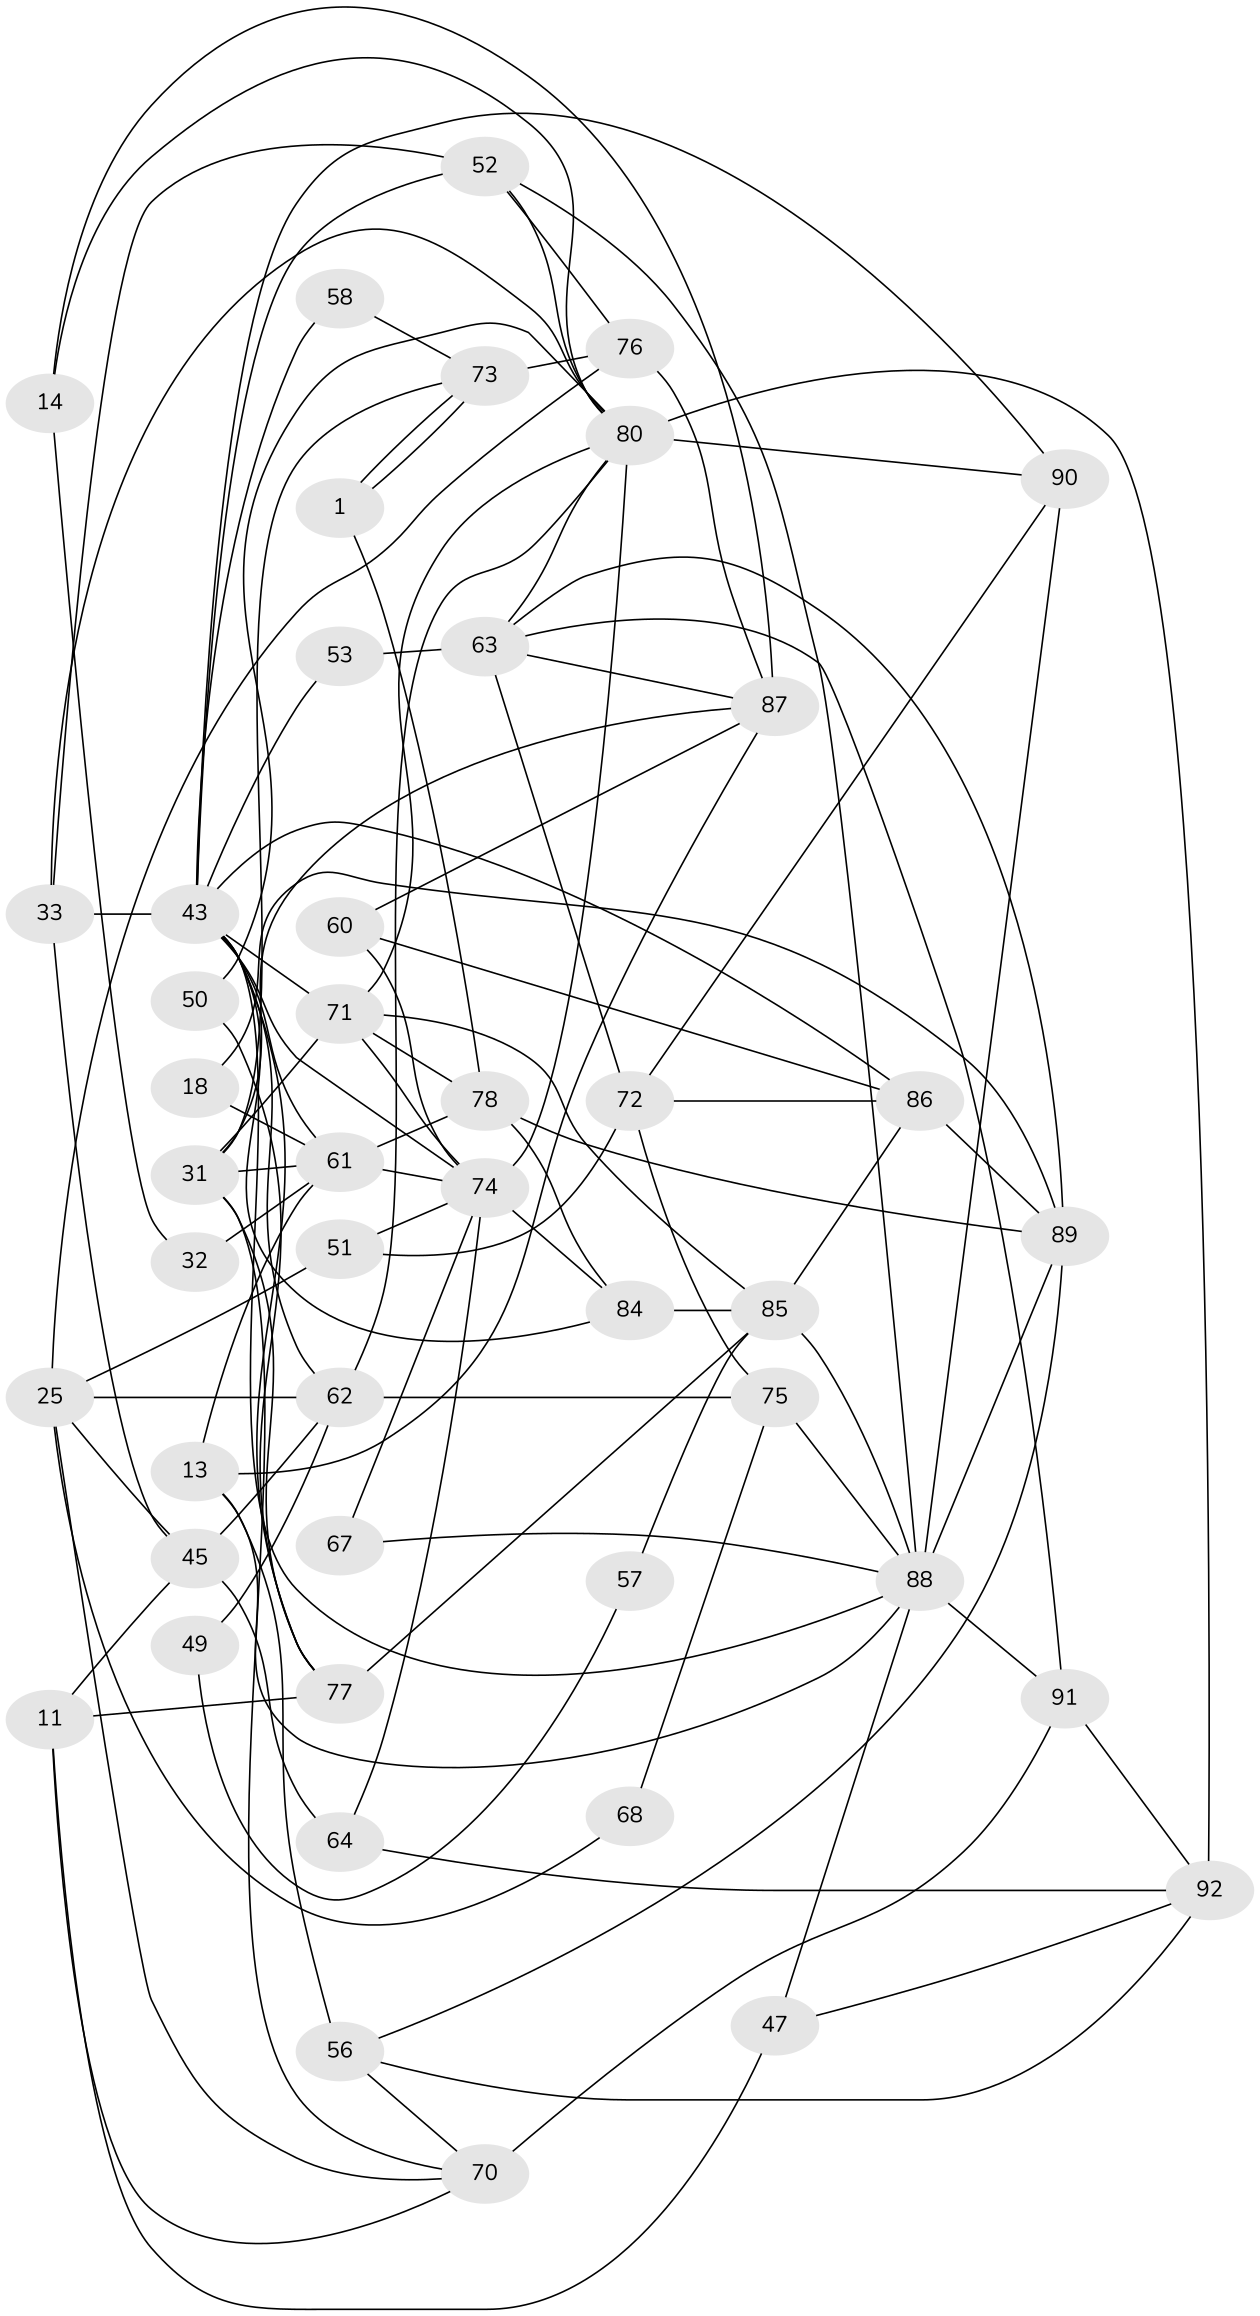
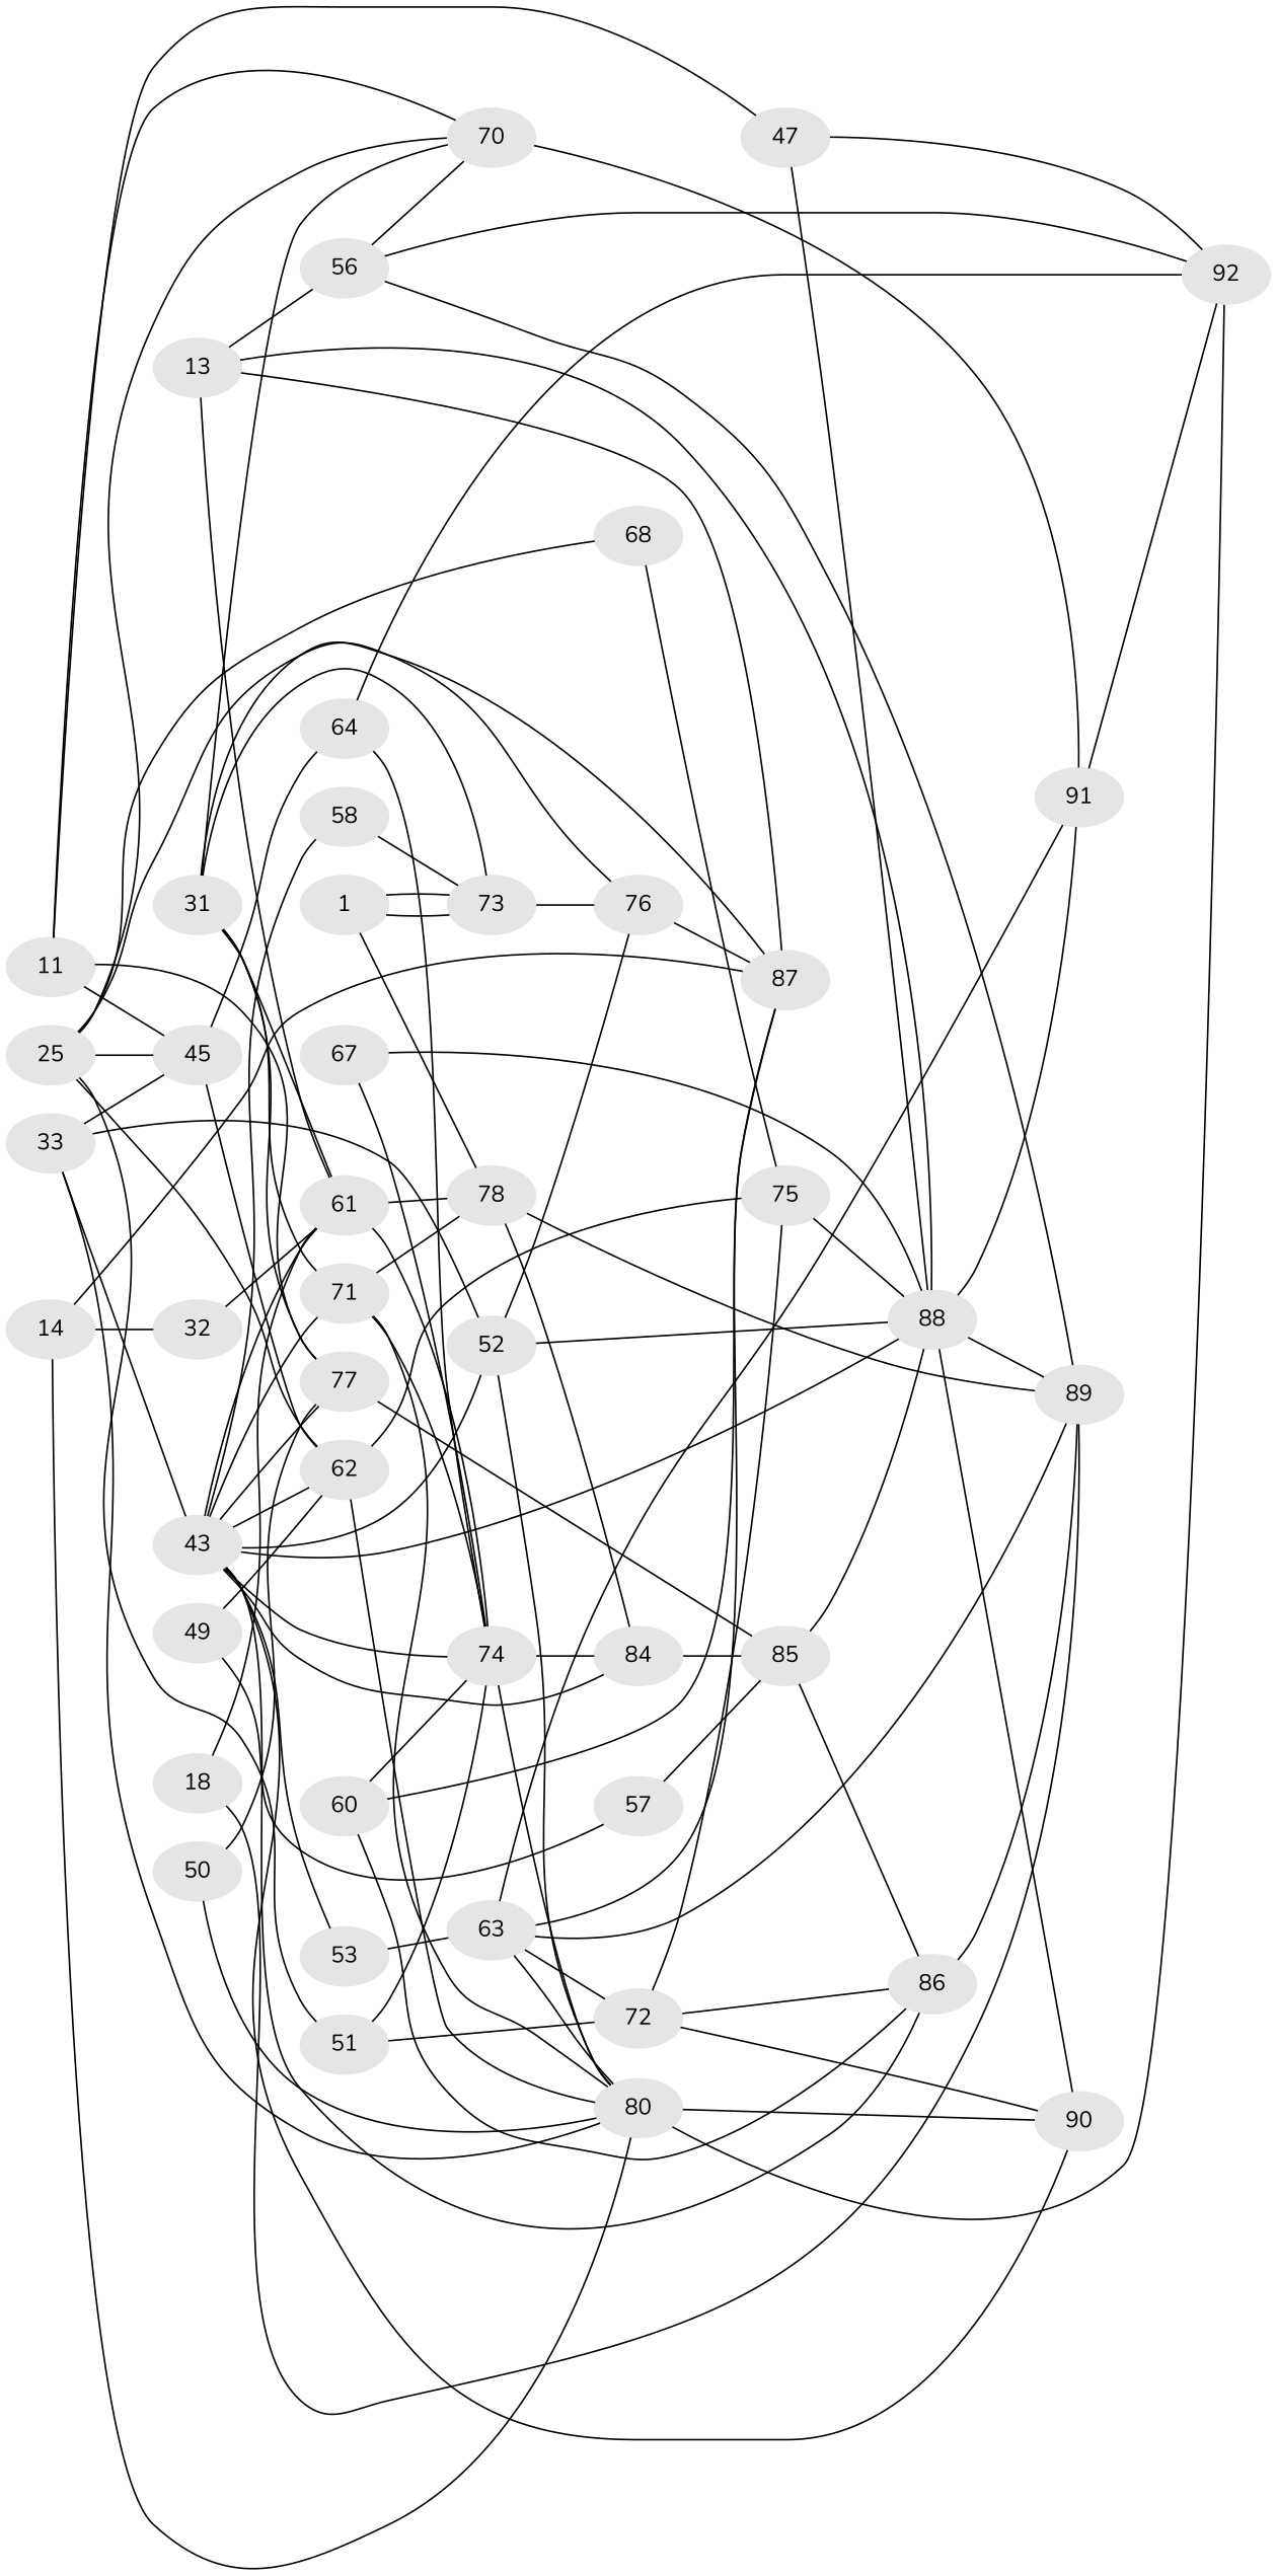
  graph {
    fontname=Nunito
    rankdir=LR
    node [color=gray90 fontname=Nunito style=filled]
    edge [fontname=Nunito]
    1
    73
    78 [super="+34"]
    76 [super="+35"]
    89
    84 [super="+79"]
    11
    45
    47
    70 [super="+40"]
    77 [super="+23"]
    62 [super="+39+59"]
    64
    88 [super="+20+46+66+83"]
    92 [super="+81"]
    91
    85 [super="+8+30+48"]
    13 [super="+9"]
    56
    61 [super="+55+28"]
    87 [super="+82"]
    74 [super="+69+38"]
    90
    14 [super="+2"]
    32
    80 [super="+7+54"]
    18
    25 [super="+4"]
    51 [super="+16"]
    68
    72
    75
    31 [super="+29"]
    71
    33 [super="+21"]
    43 [super="+15+41+27"]
    52 [super="+42"]
    53
    58
    86 [super="+65"]
    63 [super="+44"]
    57
    49
    50
    60
    67
    1 -- 73
    1 -- 73
    1 -- 78
    73 -- 76 [weight=2]
    78 -- 89 [weight=2]
    78 -- 84
    76 -- 87
    84 -- 85 [weight=2]
    11 -- 45
    11 -- 47
    11 -- 70
    11 -- 77 [weight=2]
    45 -- 62
    45 -- 64
    47 -- 88
    47 -- 92
    70 -- 91
    77 -- 85 [weight=2]
    62 -- 80
    62 -- 75 [weight=2]
    64 -- 92
    64 -- 74
    88 -- 89
    88 -- 91
    88 -- 90
    91 -- 92
    85 -- 88
    85 -- 86 [weight=2]
    13 -- 88
    13 -- 56 [weight=2]
    13 -- 61 [weight=2]
    13 -- 87
    56 -- 89
    56 -- 70
    56 -- 92 [weight=2]
    61 -- 78
    61 -- 74
    74 -- 84
    74 -- 80
    14 -- 87
    14 -- 32 [weight=2]
    14 -- 80
    32 -- 61 [weight=2]
    80 -- 92 [weight=2]
    80 -- 90
    18 -- 89
    18 -- 61
    25 -- 76
    25 -- 45
    25 -- 70
    25 -- 62
    25 -- 51 [weight=2]
    25 -- 68
    51 -- 74 [weight=2]
    51 -- 72
    68 -- 75
    72 -- 90
    72 -- 75
    72 -- 86 [weight=2]
    75 -- 88
    31 -- 73
    31 -- 70
    31 -- 77
    31 -- 61
    31 -- 87
    31 -- 71 [weight=2]
    71 -- 78
-   71 -- 85 [weight=2]
    71 -- 74
    71 -- 80
    33 -- 45 [weight=2]
    33 -- 80
    33 -- 43
    33 -- 52
    43 -- 84 [weight=3]
    43 -- 77
    43 -- 62 [weight=4]
    43 -- 88 [weight=3]
    43 -- 61
    43 -- 74
    43 -- 90
    43 -- 71
    43 -- 52
    43 -- 53
    43 -- 58
    43 -- 86
    52 -- 76
    52 -- 88
    52 -- 80
    53 -- 63
    58 -- 73
    86 -- 89
    63 -- 89
    63 -- 91
    63 -- 87 [weight=2]
    63 -- 80
    63 -- 72
    57 -- 85 [weight=2]
    49 -- 62
    49 -- 57
    50 -- 77 [weight=2]
    50 -- 80
    60 -- 87
    60 -- 74
    60 -- 86
    67 -- 88
    67 -- 74
  }
